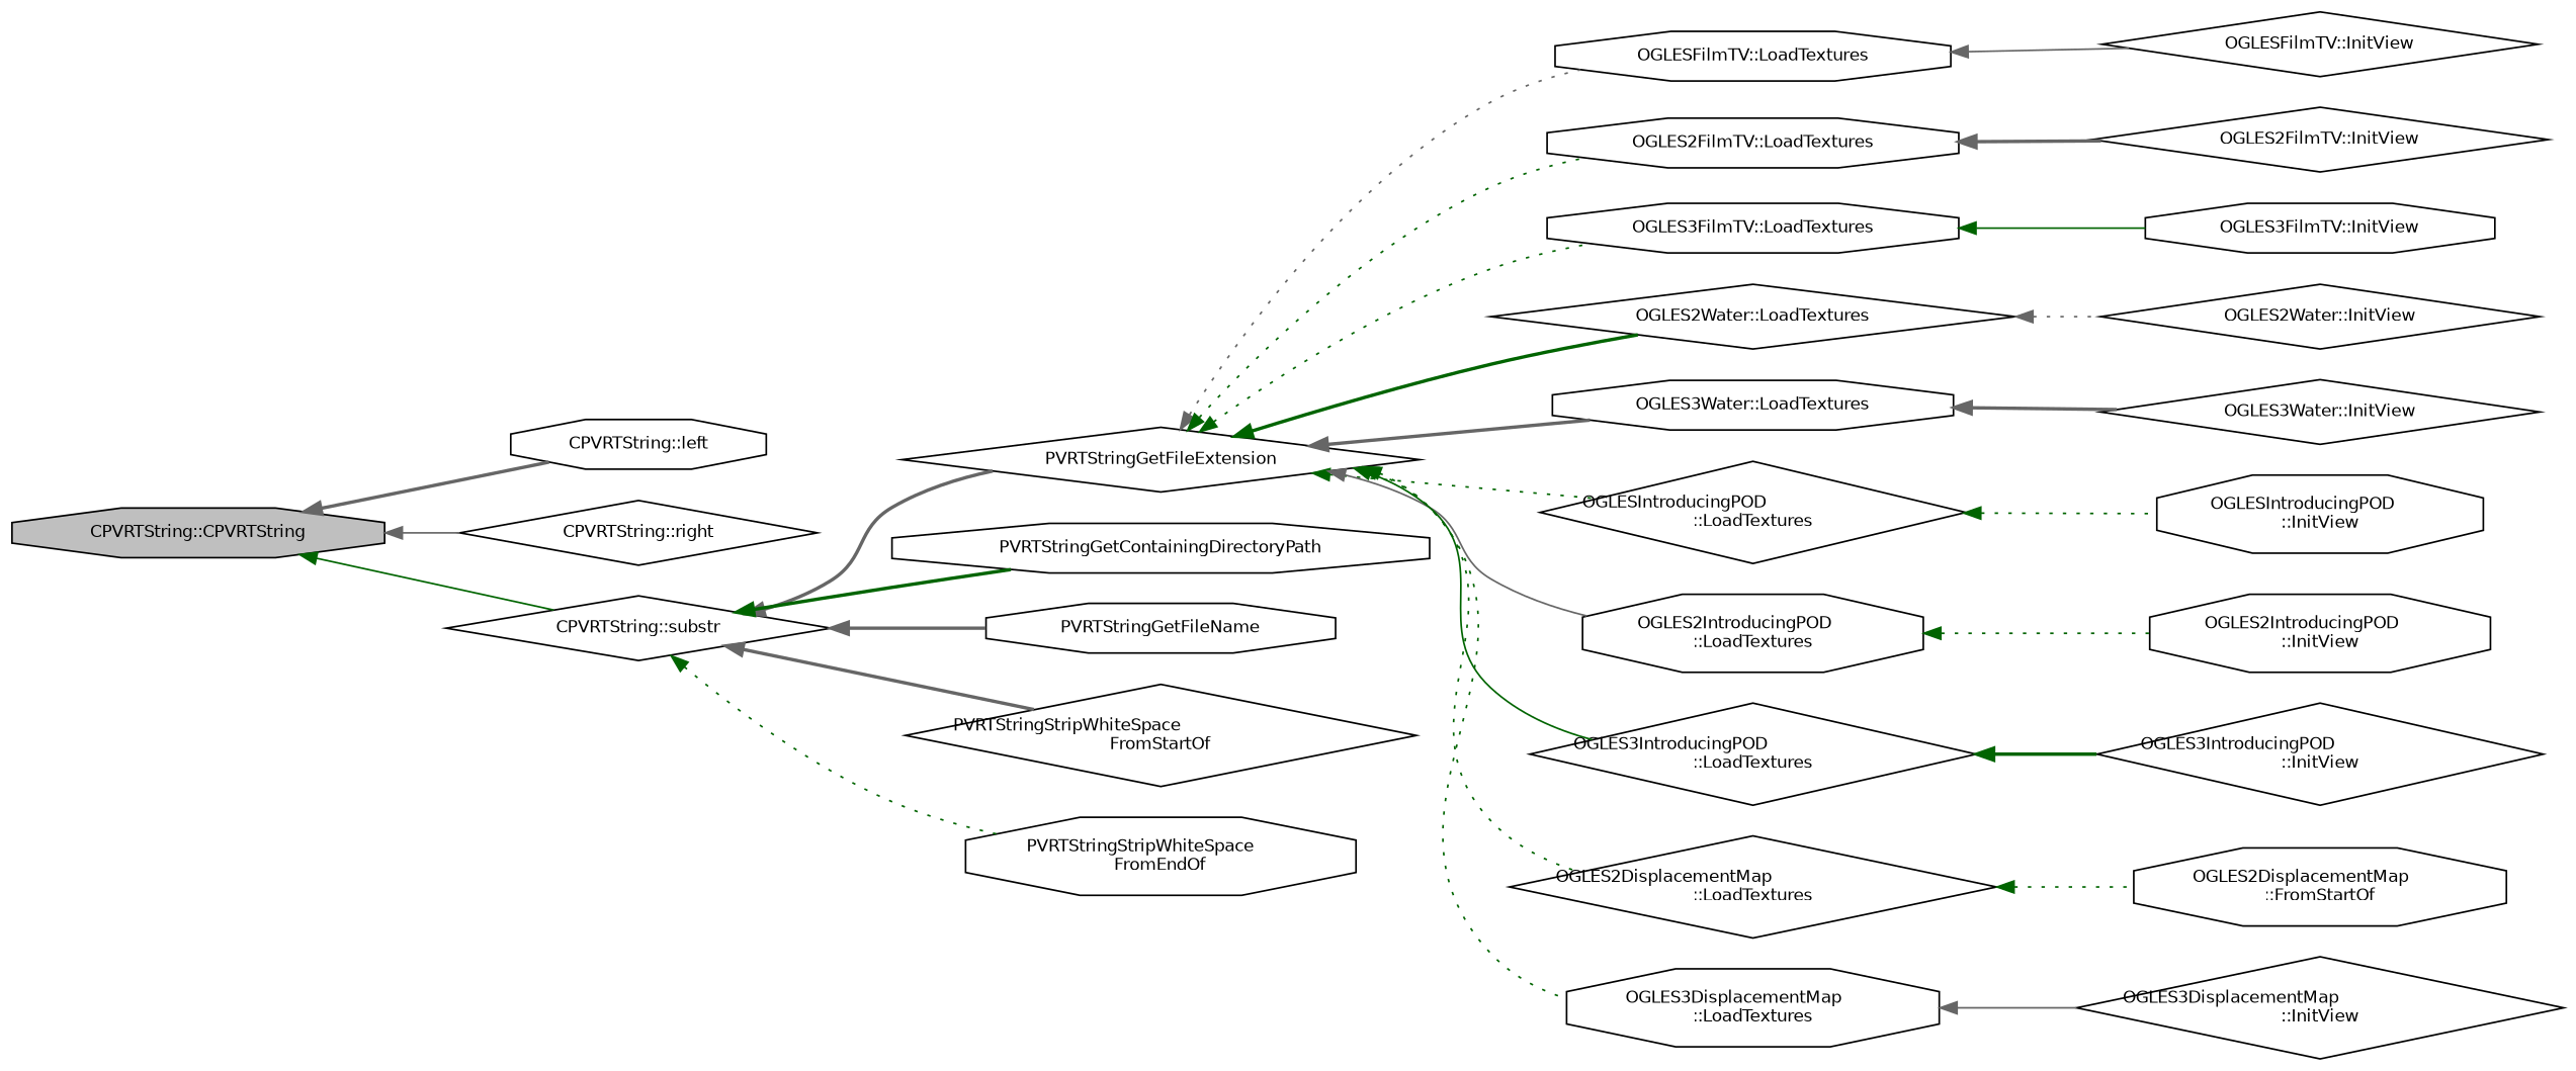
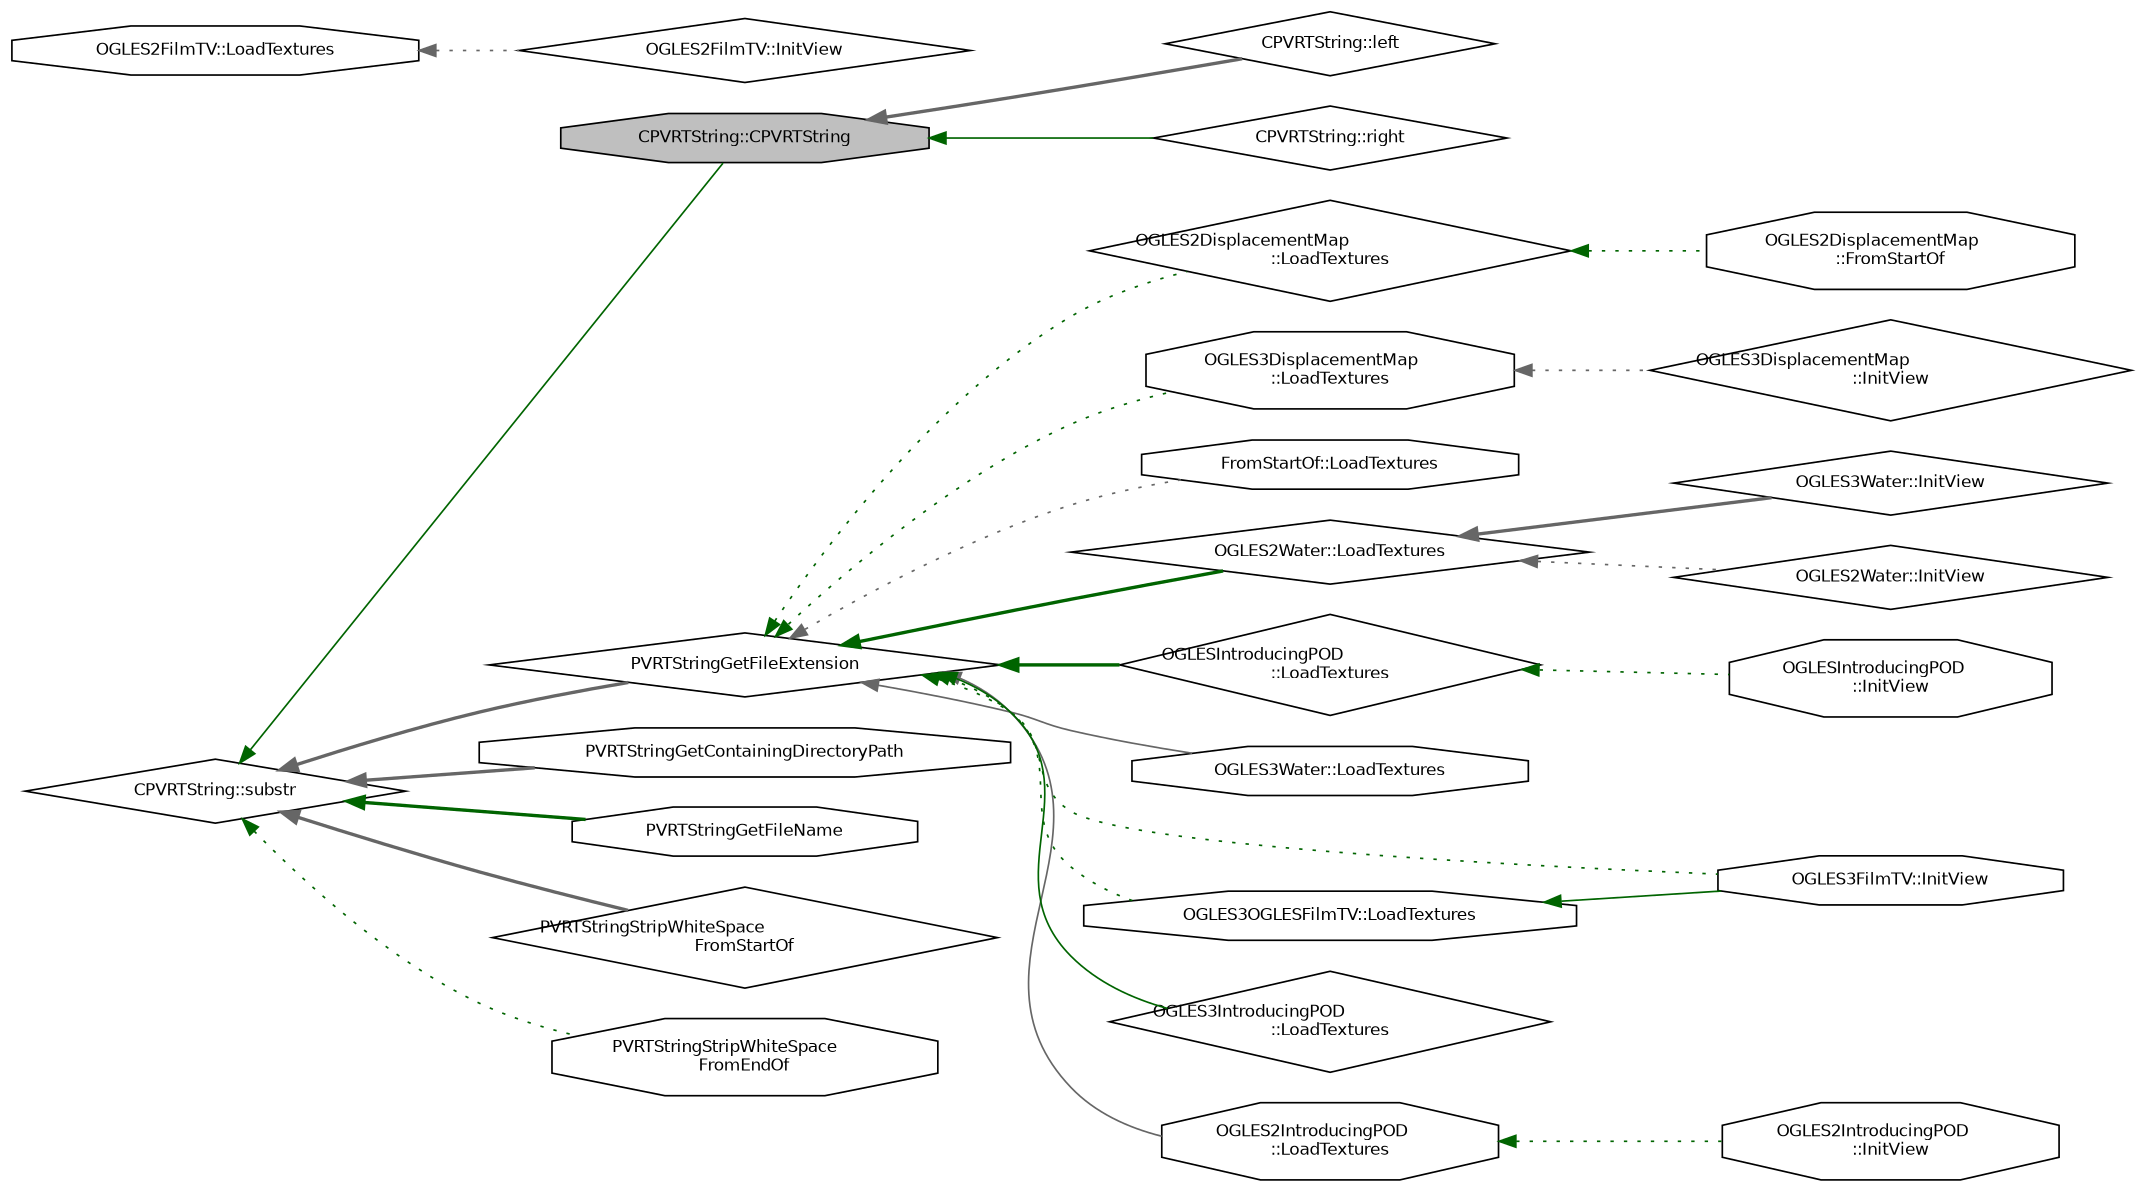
  digraph {
    rankdir=LR
    node [color=black fillcolor=white fontname=Helvetica fontsize=10 shape=diamond style=filled]
    edge [color=darkgreen dir=back fontname=Helvetica fontsize=10 labelfontname=Helvetica labelfontsize=10 style=dotted]
    n1 [fillcolor=grey75 fontcolor=black height=0.2 label="CPVRTString::CPVRTString" shape=octagon width=0.4]
-   n2 [height=0.2 label="CPVRTString::left" shape=octagon width=0.4]
+   n2 [height=0.2 label="CPVRTString::left" width=0.4]
    n3 [height=0.2 label="CPVRTString::right" width=0.4]
    n4 [height=0.2 label="CPVRTString::substr" width=0.4]
    n5 [height=0.2 label=PVRTStringGetFileExtension width=0.4]
    n6 [height=0.2 label=PVRTStringGetContainingDirectoryPath shape=octagon width=0.4]
    n7 [height=0.2 label=PVRTStringGetFileName shape=octagon width=0.4]
    n8 [height=0.2 label="PVRTStringStripWhiteSpace\lFromStartOf" width=0.4]
    n9 [height=0.2 label="PVRTStringStripWhiteSpace\lFromEndOf" shape=octagon width=0.4]
-   n10 [height=0.2 label="OGLESFilmTV::LoadTextures" shape=octagon width=0.4]
+   n10 [height=0.2 label="FromStartOf::LoadTextures" shape=octagon width=0.4]
    n11 [height=0.2 label="OGLES2FilmTV::LoadTextures" shape=octagon width=0.4]
-   n12 [height=0.2 label="OGLES3FilmTV::LoadTextures" shape=octagon width=0.4]
+   n12 [height=0.2 label="OGLES3OGLESFilmTV::LoadTextures" shape=octagon width=0.4]
    n13 [height=0.2 label="OGLES2Water::LoadTextures" width=0.4]
    n14 [height=0.2 label="OGLES3Water::LoadTextures" shape=octagon width=0.4]
    n15 [height=0.2 label="OGLESIntroducingPOD\l::LoadTextures" width=0.4]
    n16 [height=0.2 label="OGLES2IntroducingPOD\l::LoadTextures" shape=octagon width=0.4]
    n17 [height=0.2 label="OGLES3IntroducingPOD\l::LoadTextures" width=0.4]
    n18 [height=0.2 label="OGLES2DisplacementMap\l::LoadTextures" width=0.4]
    n19 [height=0.2 label="OGLES3DisplacementMap\l::LoadTextures" shape=octagon width=0.4]
-   n20 [height=0.2 label="OGLESFilmTV::InitView" width=0.4]
    n21 [height=0.2 label="OGLES2FilmTV::InitView" width=0.4]
    n22 [height=0.2 label="OGLES3FilmTV::InitView" shape=octagon width=0.4]
    n23 [height=0.2 label="OGLES2Water::InitView" width=0.4]
    n24 [height=0.2 label="OGLES3Water::InitView" width=0.4]
    n25 [height=0.2 label="OGLESIntroducingPOD\l::InitView" shape=octagon width=0.4]
    n26 [height=0.2 label="OGLES2IntroducingPOD\l::InitView" shape=octagon width=0.4]
-   n27 [height=0.2 label="OGLES3IntroducingPOD\l::InitView" width=0.4]
    n28 [height=0.2 label="OGLES2DisplacementMap\l::FromStartOf" shape=octagon width=0.4]
    n29 [height=0.2 label="OGLES3DisplacementMap\l::InitView" width=0.4]
    n1 -> n2 [color=gray40 style=bold]
-   n1 -> n3 [color=gray40 style=solid]
-   n1 -> n4 [style=solid]
+   n1 -> n3 [style=solid]
+   n4 -> n1 [style=solid]
    n4 -> n5 [color=gray40 style=bold]
-   n4 -> n6 [style=bold]
-   n4 -> n7 [color=gray40 style=bold]
+   n4 -> n6 [color=gray40 style=bold]
+   n4 -> n7 [style=bold]
    n4 -> n8 [color=gray40 style=bold]
    n4 -> n9
    n5 -> n10 [color=gray40]
-   n5 -> n11
+   n5 -> n22
    n5 -> n12
    n5 -> n13 [style=bold]
-   n5 -> n14 [color=gray40 style=bold]
-   n5 -> n15
+   n5 -> n14 [color=gray40 style=solid]
+   n5 -> n15 [style=bold]
    n5 -> n16 [color=gray40 style=solid]
    n5 -> n17 [style=solid]
    n5 -> n18
    n5 -> n19
-   n10 -> n20 [color=gray40 style=solid]
-   n11 -> n21 [color=gray40 style=bold]
+   n11 -> n21 [color=gray40]
    n12 -> n22 [style=solid]
    n13 -> n23 [color=gray40]
-   n14 -> n24 [color=gray40 style=bold]
+   n13 -> n24 [color=gray40 style=bold]
    n15 -> n25
    n16 -> n26
-   n17 -> n27 [style=bold]
    n18 -> n28
-   n19 -> n29 [color=gray40 style=solid]
+   n19 -> n29 [color=gray40]
  }
